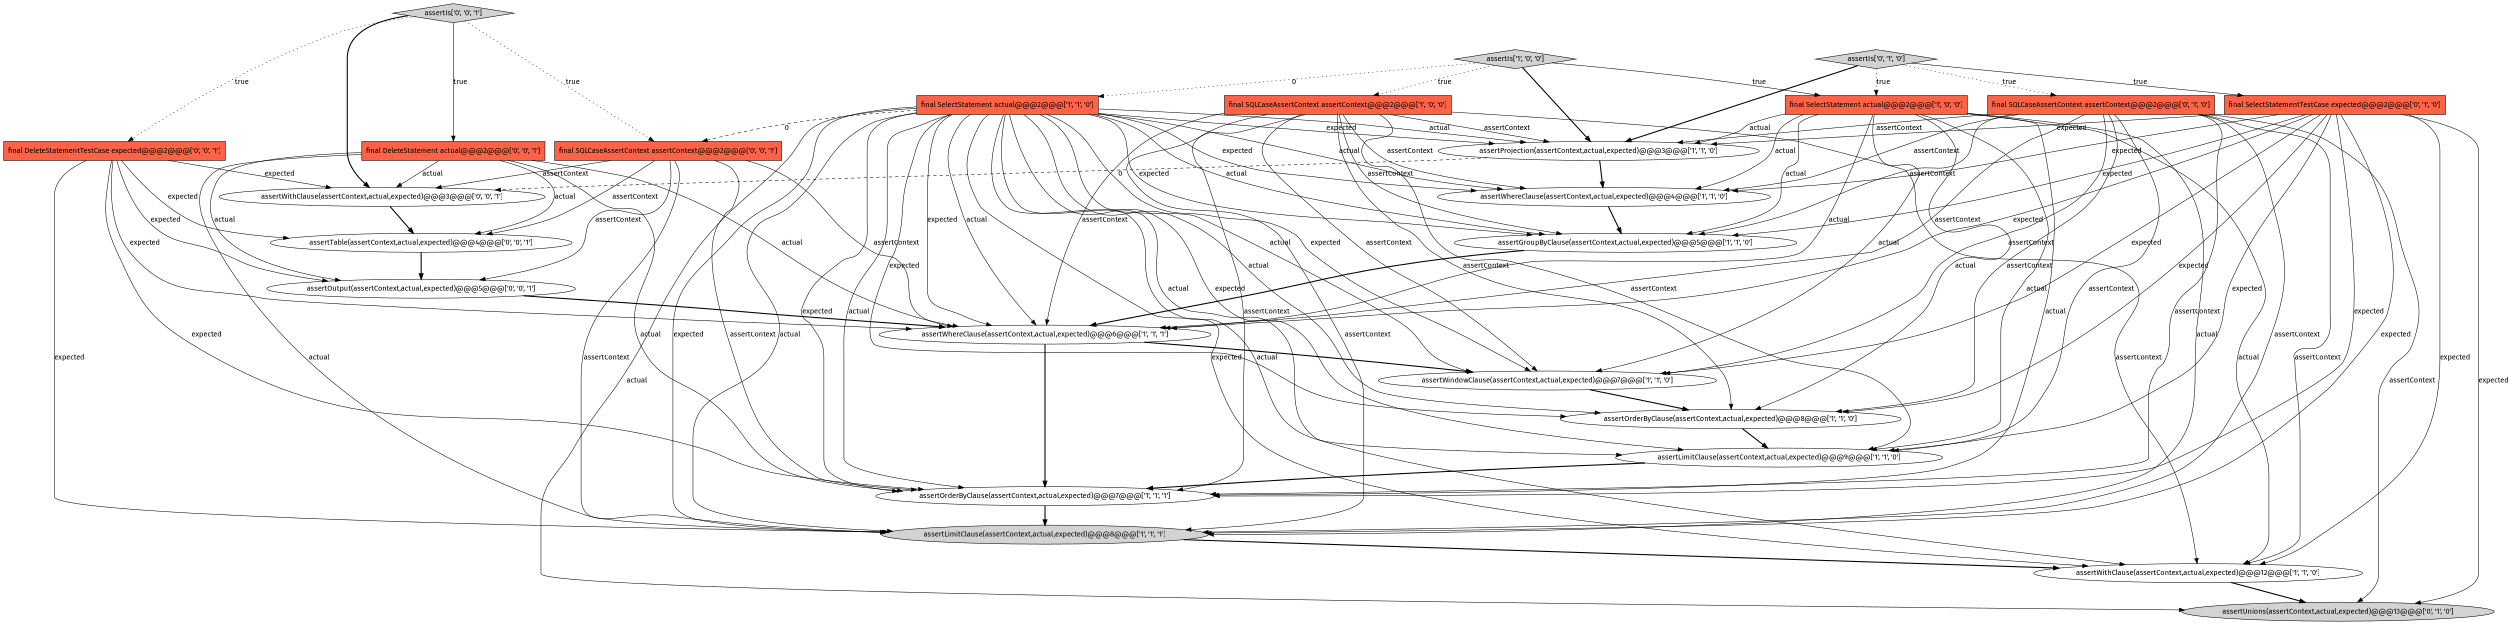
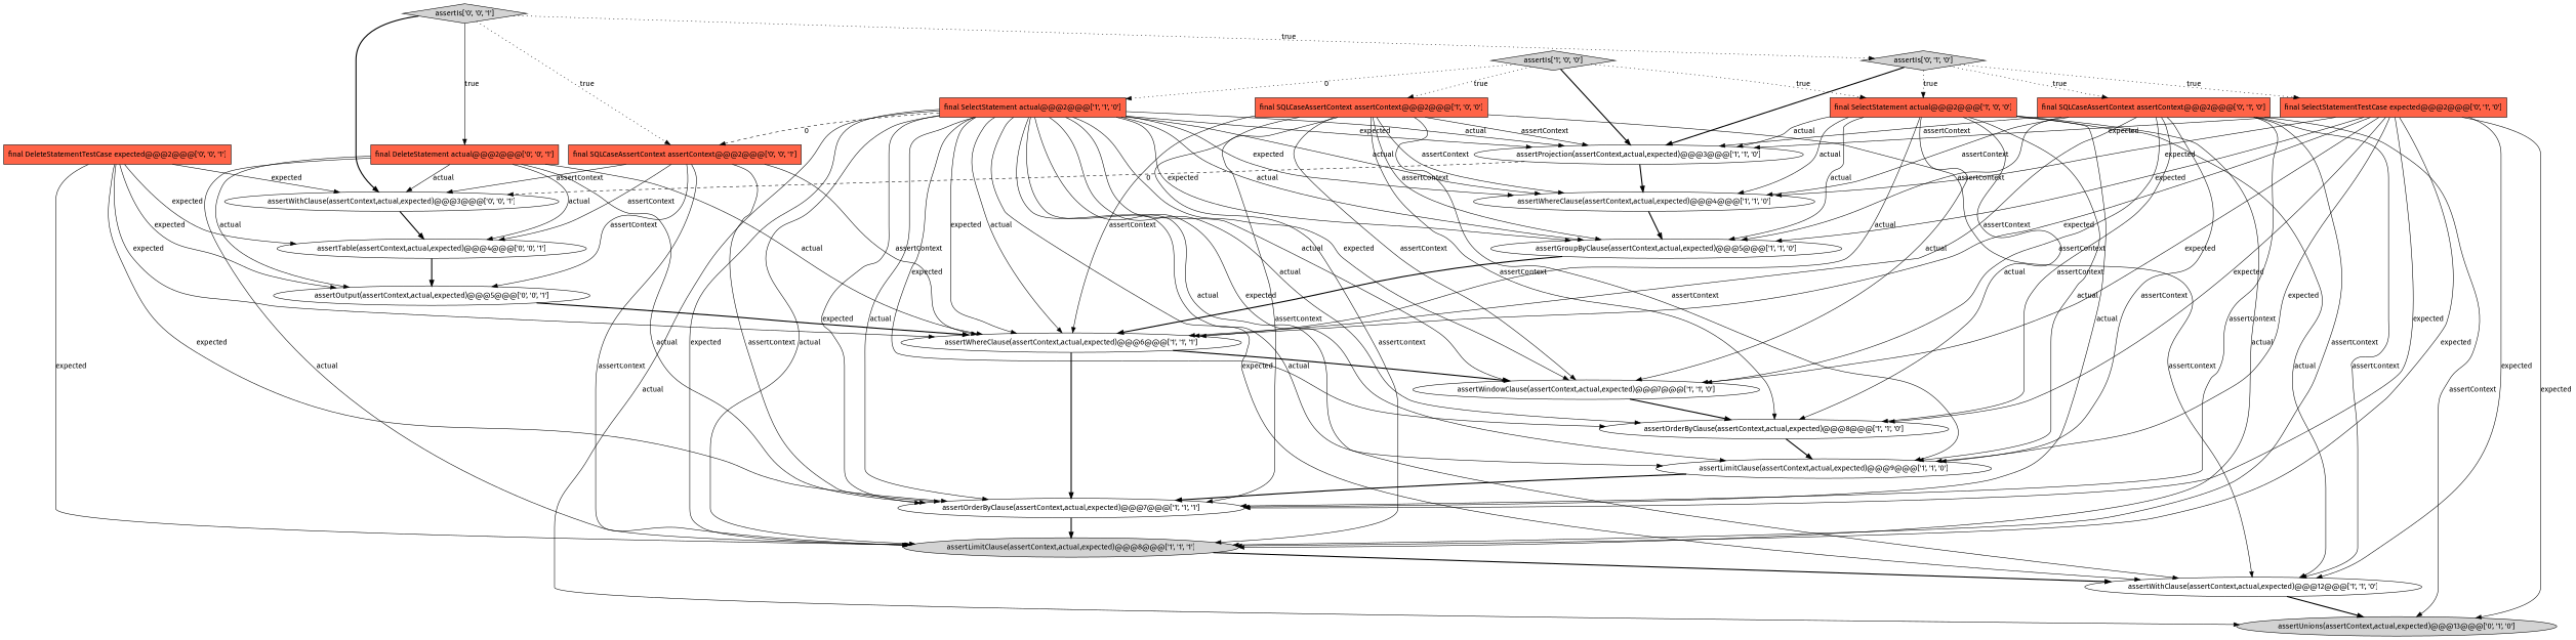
  digraph {
    fontname="Fira Sans"
    node [fillcolor=white fontname="Fira Sans" shape=ellipse style=filled]
    edge [fontname="Fira Sans" style=solid]
    n1 [label="assertOutput(assertContext,actual,expected)@@@5@@@['0', '0', '1']"]
    n2 [label="assertWhereClause(assertContext,actual,expected)@@@6@@@['1', '1', '1']"]
    n3 [label="assertOrderByClause(assertContext,actual,expected)@@@7@@@['1', '1', '1']"]
    n4 [label="assertWindowClause(assertContext,actual,expected)@@@7@@@['1', '1', '0']"]
    n5 [fillcolor=tomato label="final SQLCaseAssertContext assertContext@@@2@@@['0', '0', '1']" shape=box]
    n6 [fillcolor=lightgray label="assertLimitClause(assertContext,actual,expected)@@@8@@@['1', '1', '1']"]
    n7 [label="assertTable(assertContext,actual,expected)@@@4@@@['0', '0', '1']"]
    n8 [label="assertWithClause(assertContext,actual,expected)@@@3@@@['0', '0', '1']"]
    n9 [label="assertWithClause(assertContext,actual,expected)@@@12@@@['1', '1', '0']"]
    n10 [label="assertOrderByClause(assertContext,actual,expected)@@@8@@@['1', '1', '0']"]
    n11 [label="assertLimitClause(assertContext,actual,expected)@@@9@@@['1', '1', '0']"]
    n12 [label="assertGroupByClause(assertContext,actual,expected)@@@5@@@['1', '1', '0']"]
    n13 [fillcolor=tomato label="final SQLCaseAssertContext assertContext@@@2@@@['1', '0', '0']" shape=box]
    n14 [label="assertWhereClause(assertContext,actual,expected)@@@4@@@['1', '1', '0']"]
    n15 [label="assertProjection(assertContext,actual,expected)@@@3@@@['1', '1', '0']"]
    n16 [fillcolor=lightgray label="assertUnions(assertContext,actual,expected)@@@13@@@['0', '1', '0']"]
    n17 [fillcolor=lightgray label="assertIs['1', '0', '0']" shape=diamond]
    n18 [fillcolor=tomato label="final SelectStatement actual@@@2@@@['1', '0', '0']" shape=box]
    n19 [fillcolor=tomato label="final SelectStatement actual@@@2@@@['1', '1', '0']" shape=box]
    n20 [fillcolor=tomato label="final SQLCaseAssertContext assertContext@@@2@@@['0', '1', '0']" shape=box]
    n21 [fillcolor=tomato label="final DeleteStatement actual@@@2@@@['0', '0', '1']" shape=box]
    n22 [fillcolor=tomato label="final SelectStatementTestCase expected@@@2@@@['0', '1', '0']" shape=box]
    n23 [fillcolor=lightgray label="assertIs['0', '1', '0']" shape=diamond]
    n24 [fillcolor=tomato label="final DeleteStatementTestCase expected@@@2@@@['0', '0', '1']" shape=box]
    n25 [fillcolor=lightgray label="assertIs['0', '0', '1']" shape=diamond]
    n1 -> n2 [style=bold]
    n2 -> n3 [style=bold]
    n2 -> n4 [style=bold]
    n3 -> n6 [style=bold]
    n4 -> n10 [style=bold]
    n5 -> n1 [label=assertContext]
    n5 -> n2 [label=assertContext]
    n5 -> n3 [label=assertContext]
    n5 -> n6 [label=assertContext]
    n5 -> n7 [label=assertContext]
    n5 -> n8 [label=assertContext]
    n6 -> n9 [style=bold]
    n7 -> n1 [style=bold]
    n8 -> n7 [style=bold]
    n9 -> n16 [style=bold]
    n10 -> n11 [style=bold]
    n11 -> n3 [style=bold]
    n12 -> n2 [style=bold]
    n13 -> n2 [label=assertContext]
    n13 -> n3 [label=assertContext]
    n13 -> n4 [label=assertContext]
    n13 -> n6 [label=assertContext]
    n13 -> n9 [label=assertContext]
    n13 -> n10 [label=assertContext]
    n13 -> n11 [label=assertContext]
    n13 -> n12 [label=assertContext]
    n13 -> n14 [label=assertContext]
    n13 -> n15 [label=assertContext]
    n14 -> n12 [style=bold]
    n15 -> n8 [label=0 style=dashed]
    n15 -> n14 [style=bold]
    n17 -> n13 [label=true style=dotted]
    n17 -> n15 [style=bold]
-   n17 -> n18 [label=true]
+   n17 -> n18 [label=true style=dotted]
    n17 -> n19 [label=0 style=dotted]
    n18 -> n2 [label=actual]
    n18 -> n3 [label=actual]
    n18 -> n4 [label=actual]
    n18 -> n6 [label=actual]
    n18 -> n9 [label=actual]
    n18 -> n10 [label=actual]
    n18 -> n11 [label=actual]
    n18 -> n12 [label=actual]
    n18 -> n14 [label=actual]
    n18 -> n15 [label=actual]
    n19 -> n2 [label=expected]
    n19 -> n2 [label=actual]
    n19 -> n3 [label=expected]
    n19 -> n3 [label=actual]
    n19 -> n4 [label=actual]
    n19 -> n4 [label=expected]
    n19 -> n5 [label=0 style=dashed]
    n19 -> n6 [label=expected]
    n19 -> n6 [label=actual]
    n19 -> n9 [label=expected]
    n19 -> n9 [label=actual]
    n19 -> n10 [label=expected]
    n19 -> n10 [label=actual]
    n19 -> n11 [label=actual]
    n19 -> n11 [label=expected]
    n19 -> n12 [label=expected]
    n19 -> n12 [label=actual]
    n19 -> n14 [label=actual]
    n19 -> n14 [label=expected]
    n19 -> n15 [label=expected]
    n19 -> n15 [label=actual]
    n19 -> n16 [label=actual]
    n20 -> n2 [label=assertContext]
    n20 -> n3 [label=assertContext]
    n20 -> n4 [label=assertContext]
    n20 -> n6 [label=assertContext]
    n20 -> n9 [label=assertContext]
    n20 -> n10 [label=assertContext]
    n20 -> n11 [label=assertContext]
    n20 -> n12 [label=assertContext]
    n20 -> n14 [label=assertContext]
    n20 -> n15 [label=assertContext]
    n20 -> n16 [label=assertContext]
    n21 -> n1 [label=actual]
    n21 -> n2 [label=actual]
    n21 -> n3 [label=actual]
    n21 -> n6 [label=actual]
    n21 -> n7 [label=actual]
    n21 -> n8 [label=actual]
    n22 -> n2 [label=expected]
    n22 -> n3 [label=expected]
    n22 -> n4 [label=expected]
    n22 -> n6 [label=expected]
    n22 -> n9 [label=expected]
    n22 -> n10 [label=expected]
    n22 -> n11 [label=expected]
    n22 -> n12 [label=expected]
    n22 -> n14 [label=expected]
    n22 -> n15 [label=expected]
    n22 -> n16 [label=expected]
    n23 -> n15 [style=bold]
    n23 -> n18 [label=true style=dotted]
    n23 -> n20 [label=true style=dotted]
-   n23 -> n22 [label=true]
+   n23 -> n22 [label=true style=dotted]
    n24 -> n1 [label=expected]
    n24 -> n2 [label=expected]
    n24 -> n3 [label=expected]
    n24 -> n6 [label=expected]
    n24 -> n7 [label=expected]
    n24 -> n8 [label=expected]
    n25 -> n5 [label=true style=dotted]
    n25 -> n8 [style=bold]
    n25 -> n21 [label=true]
-   n25 -> n24 [label=true style=dotted]
+   n25 -> n23 [label=true style=dotted]
  }
